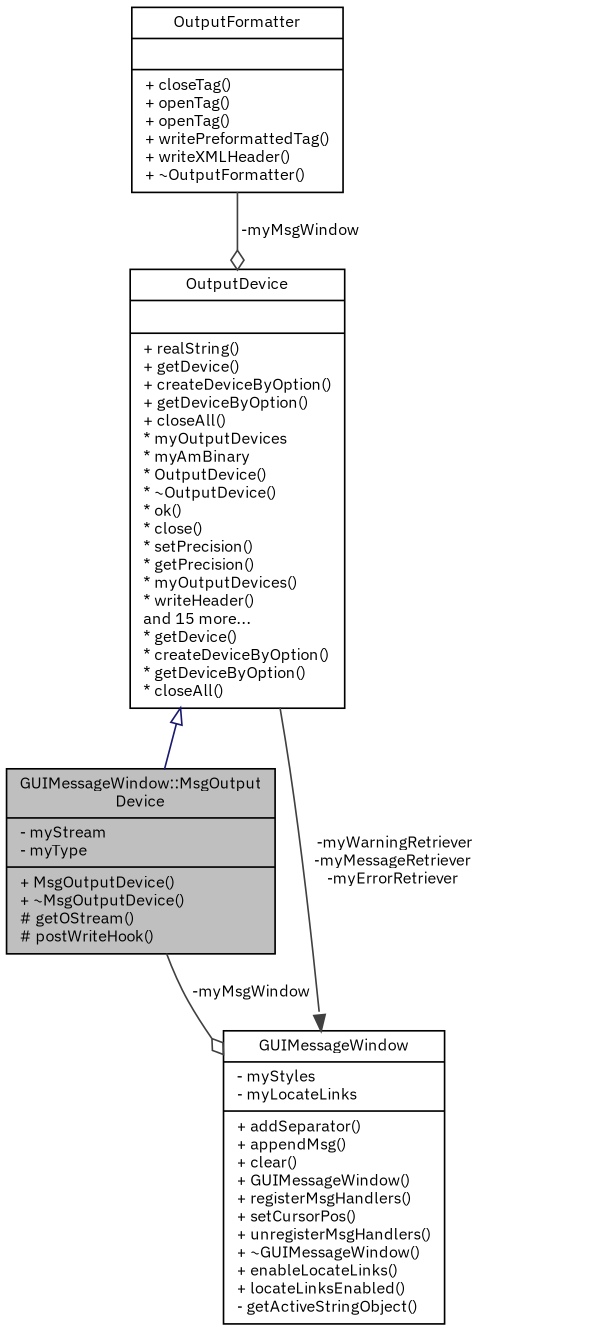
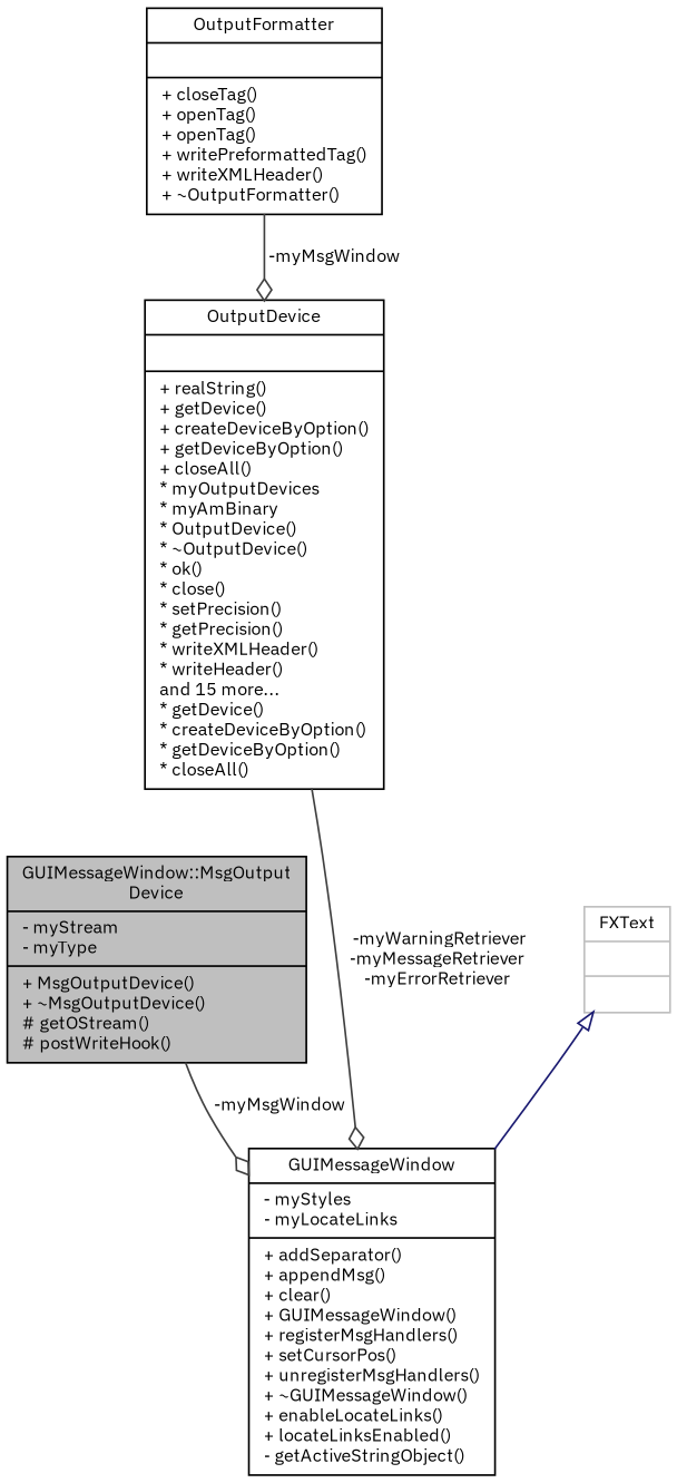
  digraph {
    fontname="IBM Plex Sans"
    node [color=black fillcolor=white fontname="IBM Plex Sans" fontsize=10 shape=record style=filled]
    edge [arrowhead=odiamond color=grey25 fontname="IBM Plex Sans" fontsize=10 labelfontname=Helvetica labelfontsize=10 style=solid]
    n1 [fillcolor=grey75 fontcolor=black height=0.2 label="{GUIMessageWindow::MsgOutput\lDevice\n|- myStream\l- myType\l|+ MsgOutputDevice()\l+ ~MsgOutputDevice()\l# getOStream()\l# postWriteHook()\l}" width=0.4]
    n2 [height=0.2 label="{GUIMessageWindow\n|- myStyles\l- myLocateLinks\l|+ addSeparator()\l+ appendMsg()\l+ clear()\l+ GUIMessageWindow()\l+ registerMsgHandlers()\l+ setCursorPos()\l+ unregisterMsgHandlers()\l+ ~GUIMessageWindow()\l+ enableLocateLinks()\l+ locateLinksEnabled()\l- getActiveStringObject()\l}" width=0.4]
-   n3 [height=0.2 label="{OutputDevice\n||+ realString()\l+ getDevice()\l+ createDeviceByOption()\l+ getDeviceByOption()\l+ closeAll()\l* myOutputDevices\l* myAmBinary\l* OutputDevice()\l* ~OutputDevice()\l* ok()\l* close()\l* setPrecision()\l* getPrecision()\l* myOutputDevices()\l* writeHeader()\land 15 more...\l* getDevice()\l* createDeviceByOption()\l* getDeviceByOption()\l* closeAll()\l}" width=0.4]
+   n3 [height=0.2 label="{OutputDevice\n||+ realString()\l+ getDevice()\l+ createDeviceByOption()\l+ getDeviceByOption()\l+ closeAll()\l* myOutputDevices\l* myAmBinary\l* OutputDevice()\l* ~OutputDevice()\l* ok()\l* close()\l* setPrecision()\l* getPrecision()\l* writeXMLHeader()\l* writeHeader()\land 15 more...\l* getDevice()\l* createDeviceByOption()\l* getDeviceByOption()\l* closeAll()\l}" width=0.4]
    n4 [height=0.2 label="{OutputFormatter\n||+ closeTag()\l+ openTag()\l+ openTag()\l+ writePreformattedTag()\l+ writeXMLHeader()\l+ ~OutputFormatter()\l}" width=0.4]
+   n5 [color=grey75 height=0.2 label="{FXText\n||}" width=0.4]
    n1 -> n2 [label=" -myMsgWindow"]
-   n3 -> n1 [arrowtail=onormal color=midnightblue dir=back arrowhead=""]
-   n3 -> n2 [arrowhead=normal label=" -myWarningRetriever\n-myMessageRetriever\n-myErrorRetriever"]
+   n3 -> n2 [label=" -myWarningRetriever\n-myMessageRetriever\n-myErrorRetriever"]
    n4 -> n3 [label=" -myMsgWindow"]
+   n5 -> n2 [arrowtail=onormal color=midnightblue dir=back arrowhead=""]
  }
